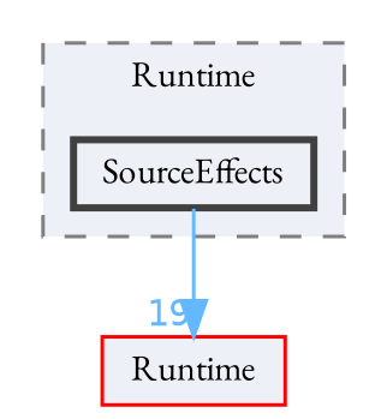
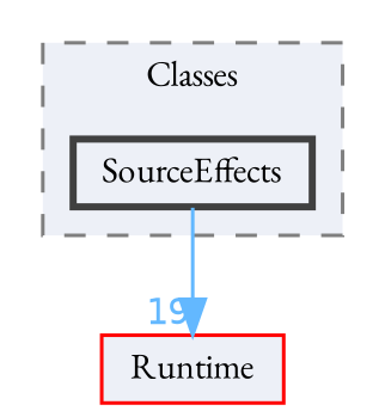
  digraph {
    compound=true
    fontname="EB Garamond"
    node [fillcolor="#edf0f7" fontname="EB Garamond" fontsize=10 shape=box]
    n1 [color=grey25 height=0.2 label=SourceEffects style="filled,bold" width=0.4]
    n2 [color=red height=0.2 label=Runtime style=filled width=0.4]
    subgraph cluster_1 {
      bgcolor="#edf0f7"
      fontsize=10
-     label=Runtime
+     label=Classes
      pencolor=grey50
      style="filled,dashed"
      n1
    }
    n1 -> n2 [color=steelblue1 fontcolor=steelblue1 fontname="EB Garamond" fontsize=10 headlabel=19 labeldistance=1.5 labelfontname=Helvetica labelfontsize=10]
  }
